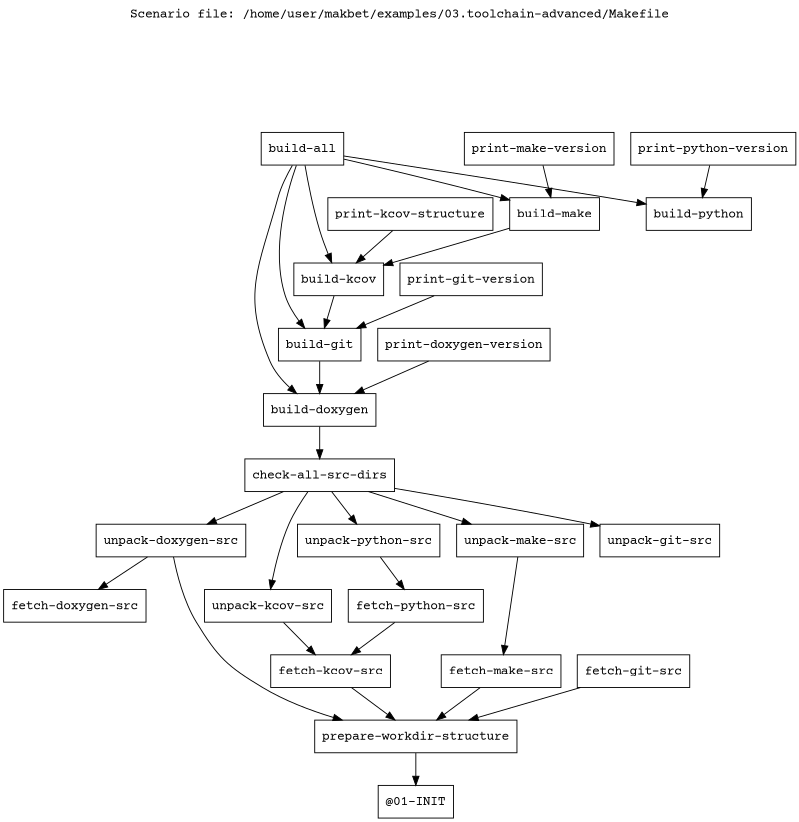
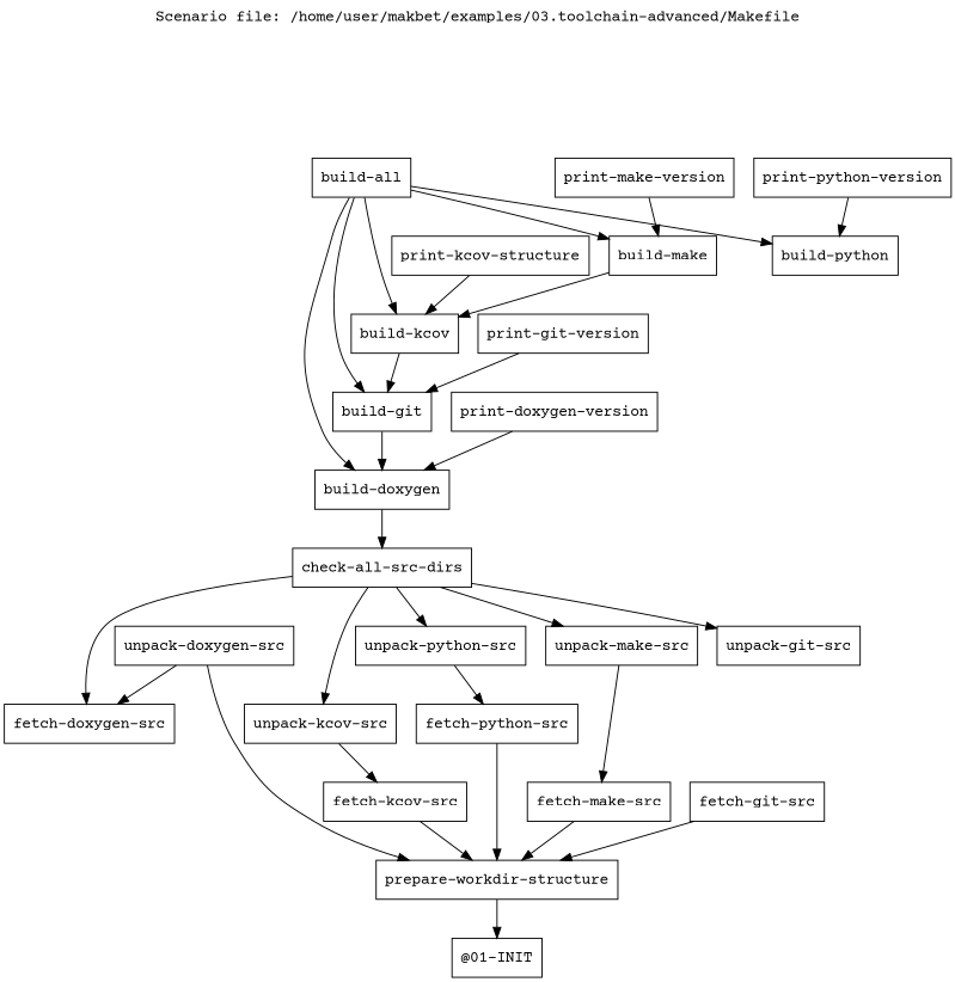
  digraph {
    fontname="Courier Prime"
    label="Scenario file: /home/user/makbet/examples/03.toolchain-advanced/Makefile\n\n\n\n"
    labelloc=t
    node [fontname="Courier Prime" shape=box]
    edge [fontname="Courier Prime"]
    "build-all"
    "build-doxygen"
    "build-git"
    "build-kcov"
    "build-make"
    "build-python"
    "check-all-src-dirs"
    "unpack-doxygen-src"
    "unpack-git-src"
    "unpack-kcov-src"
    "unpack-make-src"
    "unpack-python-src"
    "fetch-doxygen-src"
    "prepare-workdir-structure"
    "fetch-kcov-src"
    "fetch-make-src"
    "fetch-python-src"
    "fetch-git-src"
    "@01-INIT"
    "print-doxygen-version"
    "print-git-version"
    n22 [label="print-kcov-structure"]
    "print-make-version"
    "print-python-version"
    "build-all" -> "build-doxygen"
    "build-all" -> "build-git"
    "build-all" -> "build-kcov"
    "build-all" -> "build-make"
    "build-all" -> "build-python"
    "build-doxygen" -> "check-all-src-dirs"
    "build-git" -> "build-doxygen"
    "build-kcov" -> "build-git"
    "build-make" -> "build-kcov"
-   "check-all-src-dirs" -> "unpack-doxygen-src"
+   "check-all-src-dirs" -> "fetch-doxygen-src"
    "check-all-src-dirs" -> "unpack-git-src"
    "check-all-src-dirs" -> "unpack-kcov-src"
    "check-all-src-dirs" -> "unpack-make-src"
    "check-all-src-dirs" -> "unpack-python-src"
    "unpack-doxygen-src" -> "fetch-doxygen-src"
    "unpack-doxygen-src" -> "prepare-workdir-structure"
    "unpack-kcov-src" -> "fetch-kcov-src"
    "unpack-make-src" -> "fetch-make-src"
    "unpack-python-src" -> "fetch-python-src"
    "prepare-workdir-structure" -> "@01-INIT"
    "fetch-kcov-src" -> "prepare-workdir-structure"
    "fetch-make-src" -> "prepare-workdir-structure"
-   "fetch-python-src" -> "fetch-kcov-src"
+   "fetch-python-src" -> "prepare-workdir-structure"
    "fetch-git-src" -> "prepare-workdir-structure"
    "print-doxygen-version" -> "build-doxygen"
    "print-git-version" -> "build-git"
    n22 -> "build-kcov"
    "print-make-version" -> "build-make"
    "print-python-version" -> "build-python"
  }
